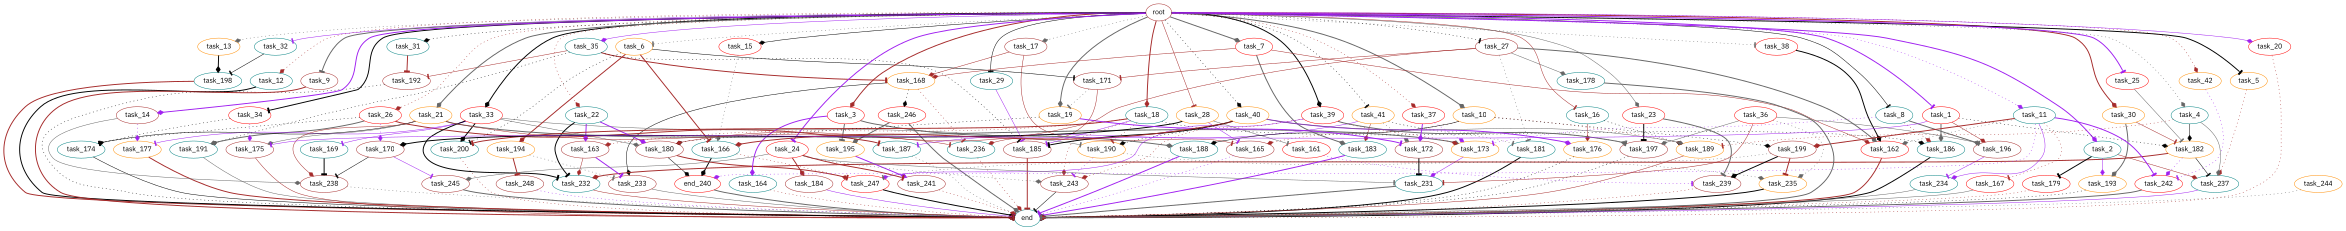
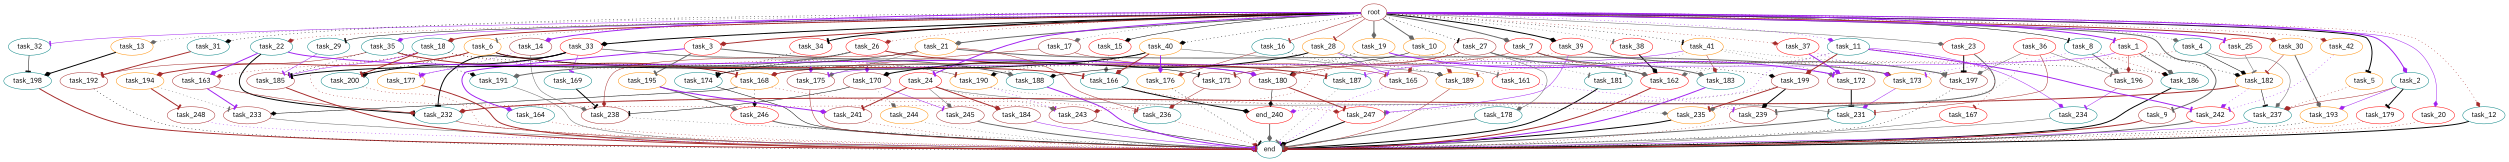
  digraph {
    fontname="IBM Plex Sans"
    node [color=teal fontname="IBM Plex Sans"]
    edge [arrowhead=diamond color=brown fontname="IBM Plex Sans" style=bold]
    task_173 [color=darkorange]
    task_8
    task_186
    task_196 [color=brown]
    task_231
    end
    task_234
    task_239 [color=brown]
    task_17 [color=brown]
    task_168 [color=darkorange]
    task_165 [color=brown]
    task_233 [color=brown]
    task_236
    task_246 [color=red]
    task_32
    task_198
    task_242 [color=red]
    task_35
    task_191
    task_192 [color=brown]
    task_185 [color=brown]
    task_161 [color=red]
    task_26 [color=red]
    task_187
    task_174
    task_170 [color=brown]
    task_238 [color=brown]
    task_245 [color=brown]
    task_244 [color=darkorange]
    task_15 [color=red]
    task_166
    n32 [color=red label=end_240]
    task_247 [color=red]
    task_167 [color=red]
    task_177 [color=darkorange]
    task_33 [color=red]
    task_200
    task_169
    task_180 [color=brown]
    task_232
    task_190 [color=darkorange]
    task_243 [color=brown]
    task_235 [color=darkorange]
    task_181
    task_241 [color=brown]
    task_176 [color=darkorange]
    task_13 [color=darkorange]
    task_30 [color=darkorange]
    task_193 [color=darkorange]
    task_182 [color=darkorange]
    task_237
    task_5 [color=darkorange]
    task_6 [color=darkorange]
    task_194 [color=darkorange]
    task_171 [color=brown]
    task_248 [color=brown]
    task_184 [color=brown]
    task_22
    task_163 [color=brown]
    task_3 [color=red]
    task_164
    task_188
    task_195 [color=darkorange]
    task_179 [color=red]
    task_183
    task_42 [color=darkorange]
    task_41 [color=darkorange]
    task_197 [color=brown]
    task_172 [color=brown]
    task_16
    task_189 [color=darkorange]
    task_175 [color=brown]
    root [color=brown]
    task_12
    task_21 [color=darkorange]
    task_18
    task_31
    task_9 [color=brown]
    task_28 [color=darkorange]
    task_29
    task_34 [color=red]
    task_10 [color=darkorange]
    task_2
    task_7 [color=red]
    task_38 [color=red]
    task_39 [color=red]
    task_14 [color=brown]
    task_24 [color=red]
    task_19 [color=darkorange]
    task_25 [color=red]
    task_4
    task_40 [color=darkorange]
    task_27 [color=brown]
    task_20 [color=red]
    task_23 [color=red]
    task_37 [color=red]
    task_1 [color=red]
    task_11
    task_199 [color=brown]
    task_162 [color=red]
    task_36 [color=red]
    task_178
    task_173 -> task_231 [color=purple style=solid]
    task_8 -> task_173 [arrowhead=tee color=purple style=dotted]
    task_8 -> task_186 [style=dotted]
    task_8 -> task_196 [color=gray40]
    task_186 -> end [arrowhead=tee color=black]
    task_196 -> task_234 [arrowhead=tee color=purple style=solid]
    task_231 -> end [color=gray40]
    task_234 -> end [arrowhead=tee color=gray40 style=solid]
    task_239 -> end [style=dotted]
    task_17 -> task_168 [style=solid]
    task_17 -> task_165 [arrowhead=tee style=solid]
    task_168 -> task_233 [color=black style=solid]
    task_168 -> task_236 [arrowhead=tee style=dotted]
    task_168 -> task_246 [color=black style=dotted]
    task_165 -> end [arrowhead=tee color=purple style=dotted]
    task_233 -> end [arrowhead=tee color=gray40 style=solid]
    task_236 -> end [style=dotted]
    task_246 -> end [color=gray40]
    task_32 -> task_198 [arrowhead=tee color=black style=solid]
    task_198 -> end
    task_242 -> end [arrowhead=tee color=gray40]
    task_35 -> task_168 [arrowhead=tee]
    task_35 -> task_191 [color=black style=dotted]
    task_35 -> task_192 [arrowhead=tee style=solid]
    task_35 -> task_185 [arrowhead=tee color=black style=dotted]
    task_191 -> end [color=gray40 style=solid]
    task_192 -> end [color=black style=dotted]
    task_185 -> end [arrowhead=tee]
    task_161 -> task_239 [arrowhead=tee color=purple style=dotted]
    task_26 -> task_191 [color=gray40]
    task_26 -> task_187 [arrowhead=tee]
    task_26 -> task_174 [arrowhead=tee color=black style=dotted]
    task_26 -> task_170 [color=purple style=dotted]
    task_187 -> end [arrowhead=tee color=gray40 style=dotted]
    task_174 -> end [color=black style=solid]
    task_170 -> task_238 [arrowhead=tee color=black style=solid]
    task_170 -> task_245 [arrowhead=tee color=purple style=solid]
+   task_170 -> task_244 [color=gray40 style=dotted]
    task_238 -> end [color=gray40 style=dotted]
    task_245 -> end [color=gray40]
    task_244 -> end [arrowhead=tee color=gray40 style=dotted]
    task_15 -> task_166 [color=gray40 style=dotted]
    task_166 -> n32 [color=black]
    task_166 -> task_247 [style=dotted]
    n32 -> end [color=gray40]
    task_247 -> end [color=black]
    task_167 -> end [color=gray40 style=solid]
    task_177 -> end
    task_33 -> task_177 [arrowhead=tee color=purple style=solid]
    task_33 -> task_200 [color=black]
    task_33 -> task_169 [arrowhead=tee color=purple style=solid]
    task_33 -> task_180 [color=gray40 style=solid]
    task_33 -> task_232 [arrowhead=tee color=black]
    task_33 -> task_190 [arrowhead=tee color=gray40 style=solid]
    task_200 -> end [arrowhead=tee style=dotted]
    task_169 -> task_238 [arrowhead=tee color=black]
    task_180 -> n32 [color=black style=solid]
    task_180 -> task_247 [arrowhead=tee]
    task_232 -> end [arrowhead=tee style=solid]
    task_190 -> task_243 [arrowhead=tee color=purple style=dotted]
    task_190 -> task_235 [color=gray40 style=dotted]
    task_243 -> end [arrowhead=tee color=black style=solid]
    task_235 -> end [arrowhead=tee color=black]
    task_181 -> end [arrowhead=tee color=black]
    task_241 -> end [style=dotted]
    task_176 -> end [arrowhead=tee color=black style=dotted]
    task_13 -> task_198 [color=black]
    task_30 -> task_193 [color=gray40]
    task_30 -> task_182 [arrowhead=tee style=solid]
    task_193 -> end [arrowhead=tee color=black style=dotted]
    task_182 -> task_242 [color=purple style=dotted]
    task_182 -> task_232
    task_182 -> task_237 [arrowhead=tee color=black style=solid]
    task_237 -> end [arrowhead=tee color=purple style=solid]
    task_5 -> task_237 [style=dotted]
    task_6 -> task_166 [arrowhead=tee]
    task_6 -> task_200 [arrowhead=tee color=black style=dotted]
    task_6 -> task_194
    task_6 -> task_171 [arrowhead=tee color=black style=solid]
    task_194 -> task_233 [arrowhead=tee color=gray40 style=dotted]
    task_194 -> task_248 [arrowhead=tee]
    task_171 -> task_236 [style=solid]
    task_248 -> end [arrowhead=tee color=purple style=dotted]
    task_184 -> end [arrowhead=tee color=purple style=solid]
    task_22 -> task_180 [color=purple]
    task_22 -> task_232 [arrowhead=tee color=black]
    task_22 -> task_163 [color=purple]
    task_163 -> task_233 [arrowhead=tee color=purple]
    task_163 -> task_232 [style=solid]
    task_3 -> task_164 [color=purple]
    task_3 -> task_188 [color=gray40]
    task_3 -> task_195 [arrowhead=tee color=gray40]
    task_164 -> end [arrowhead=tee style=dotted]
-   task_188 -> end [arrowhead=tee color=purple]
-   task_246 -> task_195 [color=gray40]
+   task_188 -> end [color=purple]
+   task_195 -> task_246 [color=gray40]
    task_195 -> task_241 [color=purple]
    task_179 -> end [arrowhead=tee style=dotted]
    task_183 -> end [arrowhead=tee color=purple]
    task_42 -> task_242 [arrowhead=tee color=purple style=dotted]
    task_41 -> task_187 [arrowhead=tee color=purple style=solid]
    task_41 -> task_181 [arrowhead=tee color=gray40 style=dotted]
    task_41 -> task_183 [style=solid]
    task_41 -> task_197 [color=gray40 style=dotted]
    task_41 -> task_172 [color=gray40 style=dotted]
    task_197 -> end [color=black style=dotted]
    task_172 -> task_231 [arrowhead=tee color=black]
    task_16 -> task_176 [style=solid]
    task_16 -> task_189 [color=black style=dotted]
    task_189 -> end [style=solid]
    task_175 -> end [arrowhead=tee style=solid]
    root -> task_8 [arrowhead=tee color=black style=solid]
    root -> task_17 [color=gray40 style=dotted]
    root -> task_32 [arrowhead=tee color=purple style=solid]
    root -> task_35 [color=purple style=solid]
    root -> task_26 [style=dotted]
    root -> task_15 [color=black style=solid]
    root -> task_33 [color=black]
    root -> task_13 [color=gray40 style=dotted]
    root -> task_30
    root -> task_5 [arrowhead=tee color=black]
    root -> task_6 [arrowhead=tee color=gray40 style=dotted]
    root -> task_22 [style=dotted]
    root -> task_3
    root -> task_42 [style=dotted]
    root -> task_41 [arrowhead=tee color=black style=dotted]
    root -> task_16 [arrowhead=tee style=solid]
    root -> task_12 [style=dotted]
    root -> task_21 [color=gray40]
    root -> task_18
    root -> task_31 [color=black style=dotted]
    root -> task_9 [arrowhead=tee color=gray40]
    root -> task_28 [arrowhead=tee style=solid]
    root -> task_29 [arrowhead=tee color=black style=solid]
    root -> task_34 [arrowhead=tee color=black]
    root -> task_10 [color=gray40]
    root -> task_2 [color=purple]
    root -> task_7 [color=gray40]
    root -> task_38 [arrowhead=tee color=gray40 style=dotted]
    root -> task_39 [color=black]
    root -> task_14 [color=purple]
    root -> task_24 [arrowhead=tee color=purple]
    root -> task_19 [color=gray40]
    root -> task_25 [arrowhead=tee color=purple]
    root -> task_4 [color=gray40 style=dotted]
    root -> task_40 [color=black style=dotted]
    root -> task_27 [arrowhead=tee color=black style=dotted]
    root -> task_20 [color=purple style=solid]
    root -> task_23 [color=gray40 style=solid]
    root -> task_37 [style=dotted]
    root -> task_1 [arrowhead=tee color=purple]
    root -> task_11 [color=purple style=dotted]
    task_12 -> end [arrowhead=tee color=black]
    task_21 -> task_173 [color=gray40]
    task_21 -> task_236 [arrowhead=tee style=solid]
    task_21 -> task_174 [color=black style=solid]
    task_21 -> task_238 [style=solid]
    task_21 -> task_175 [color=gray40 style=solid]
    task_18 -> task_186 [color=black style=dotted]
    task_18 -> task_185 [arrowhead=tee color=purple style=solid]
    task_18 -> task_200 [arrowhead=tee]
    task_18 -> task_190 [arrowhead=tee style=dotted]
    task_18 -> task_243 [style=dotted]
    task_18 -> task_163 [style=dotted]
    task_31 -> task_192 [arrowhead=tee]
    task_9 -> end [arrowhead=tee]
    task_28 -> task_165 [arrowhead=tee color=purple style=solid]
    task_28 -> task_161 [arrowhead=tee color=gray40 style=solid]
    task_28 -> task_170 [color=black]
    task_29 -> task_185 [arrowhead=tee color=purple style=solid]
    task_34 -> task_174 [arrowhead=tee color=black style=dotted]
    task_34 -> task_175 [color=purple style=dotted]
    task_10 -> task_165 [style=dotted]
    task_10 -> task_188 [color=black style=solid]
    task_10 -> task_189 [style=dotted]
    task_10 -> task_199 [color=black style=dotted]
    task_2 -> task_193 [color=purple style=solid]
    task_2 -> task_237 [style=solid]
    task_2 -> task_179 [arrowhead=tee color=black]
    task_7 -> task_168 [style=solid]
    task_7 -> task_183 [color=gray40]
    task_7 -> task_162 [style=solid]
    task_38 -> task_162 [color=black]
    task_39 -> task_173 [style=dotted]
    task_39 -> task_247 [color=purple style=solid]
    task_39 -> task_243 [style=dotted]
    task_39 -> task_197 [arrowhead=tee color=gray40]
    task_14 -> task_238 [color=gray40 style=solid]
    task_14 -> task_177 [color=purple style=dotted]
    task_24 -> task_231 [arrowhead=tee color=gray40 style=solid]
    task_24 -> task_245 [color=gray40 style=solid]
    task_24 -> task_243 [color=gray40 style=dotted]
    task_24 -> task_241 [arrowhead=tee]
    task_24 -> task_184
    task_19 -> task_180 [color=black style=dotted]
-   task_171 -> task_19 [arrowhead=tee color=gray40 style=dotted]
+   task_19 -> task_171 [arrowhead=tee color=gray40 style=dotted]
    task_19 -> task_172 [arrowhead=tee color=purple]
    task_25 -> task_182 [arrowhead=tee color=gray40 style=solid]
    task_4 -> task_182 [color=black style=solid]
    task_4 -> task_237 [color=gray40 style=solid]
    task_4 -> task_189 [arrowhead=tee style=dotted]
    task_40 -> task_185 [arrowhead=tee color=black]
    task_40 -> task_166
    task_40 -> task_190 [color=black style=dotted]
    task_40 -> task_176 [color=purple]
    task_40 -> task_189 [color=gray40 style=solid]
    task_27 -> task_180 [style=solid]
    task_27 -> task_181 [arrowhead=tee color=gray40 style=dotted]
    task_27 -> task_171 [arrowhead=tee style=solid]
    task_27 -> task_162 [color=gray40]
    task_27 -> task_178 [color=gray40 style=solid]
    task_20 -> end [style=dotted]
    task_23 -> task_239 [arrowhead=tee color=gray40]
    task_23 -> task_197 [arrowhead=tee color=black]
    task_37 -> task_173 [color=purple style=dotted]
    task_37 -> task_172 [color=purple]
    task_1 -> task_186 [color=gray40]
    task_1 -> task_196 [style=solid]
    task_1 -> task_182 [color=black style=dotted]
    task_1 -> task_175 [arrowhead=tee color=purple style=solid]
    task_11 -> task_234 [color=purple style=solid]
    task_11 -> task_242 [arrowhead=tee color=purple]
    task_11 -> n32 [color=purple style=dotted]
    task_11 -> task_167 [arrowhead=tee style=dotted]
    task_11 -> task_199
    task_11 -> task_162 [color=gray40 style=dotted]
    task_199 -> task_239 [color=black]
    task_199 -> task_247 [arrowhead=tee color=gray40 style=dotted]
    task_199 -> task_235 [arrowhead=tee]
    task_162 -> end [arrowhead=tee]
    task_36 -> task_196 [arrowhead=tee color=gray40 style=solid]
    task_36 -> task_231 [arrowhead=tee style=solid]
    task_36 -> task_235 [color=gray40 style=dotted]
    task_36 -> task_197 [color=gray40 style=solid]
    task_178 -> end [arrowhead=tee color=gray40]
  }
